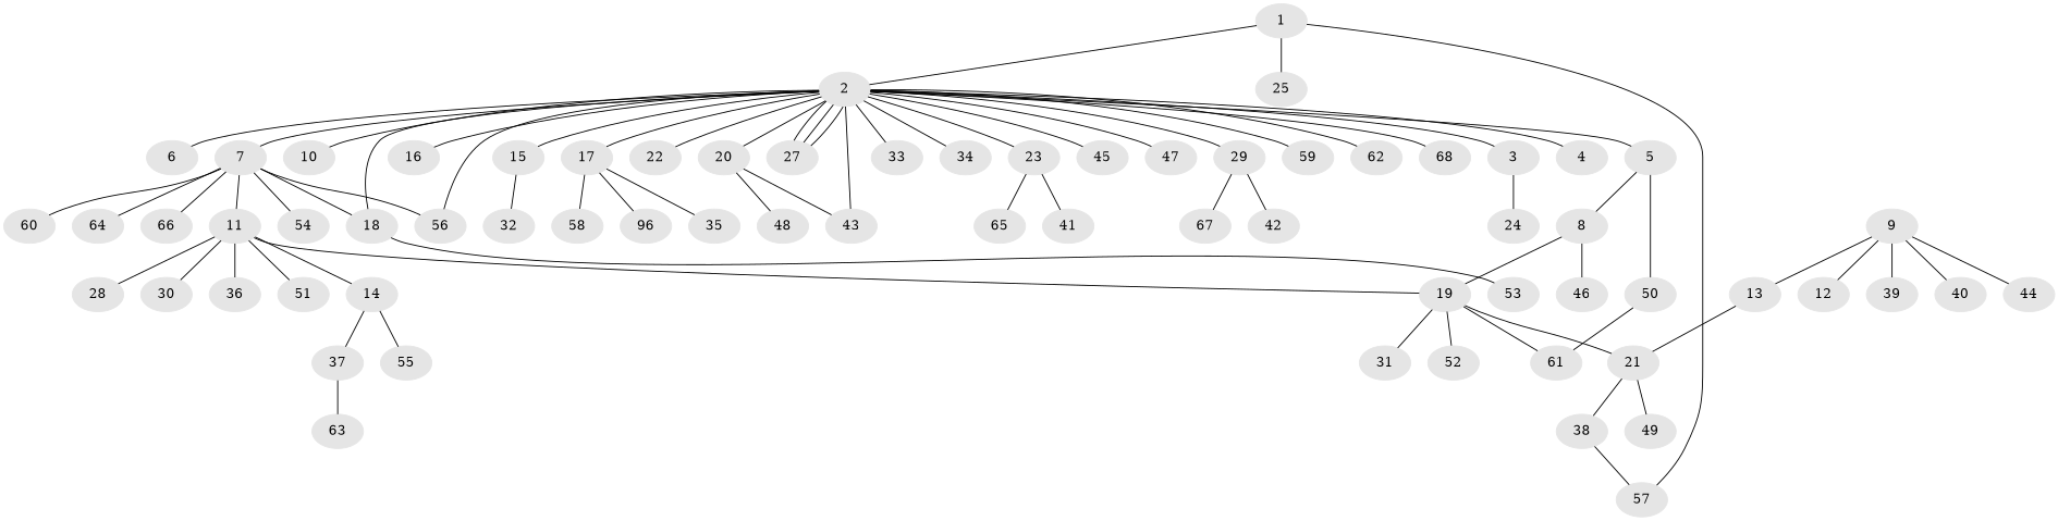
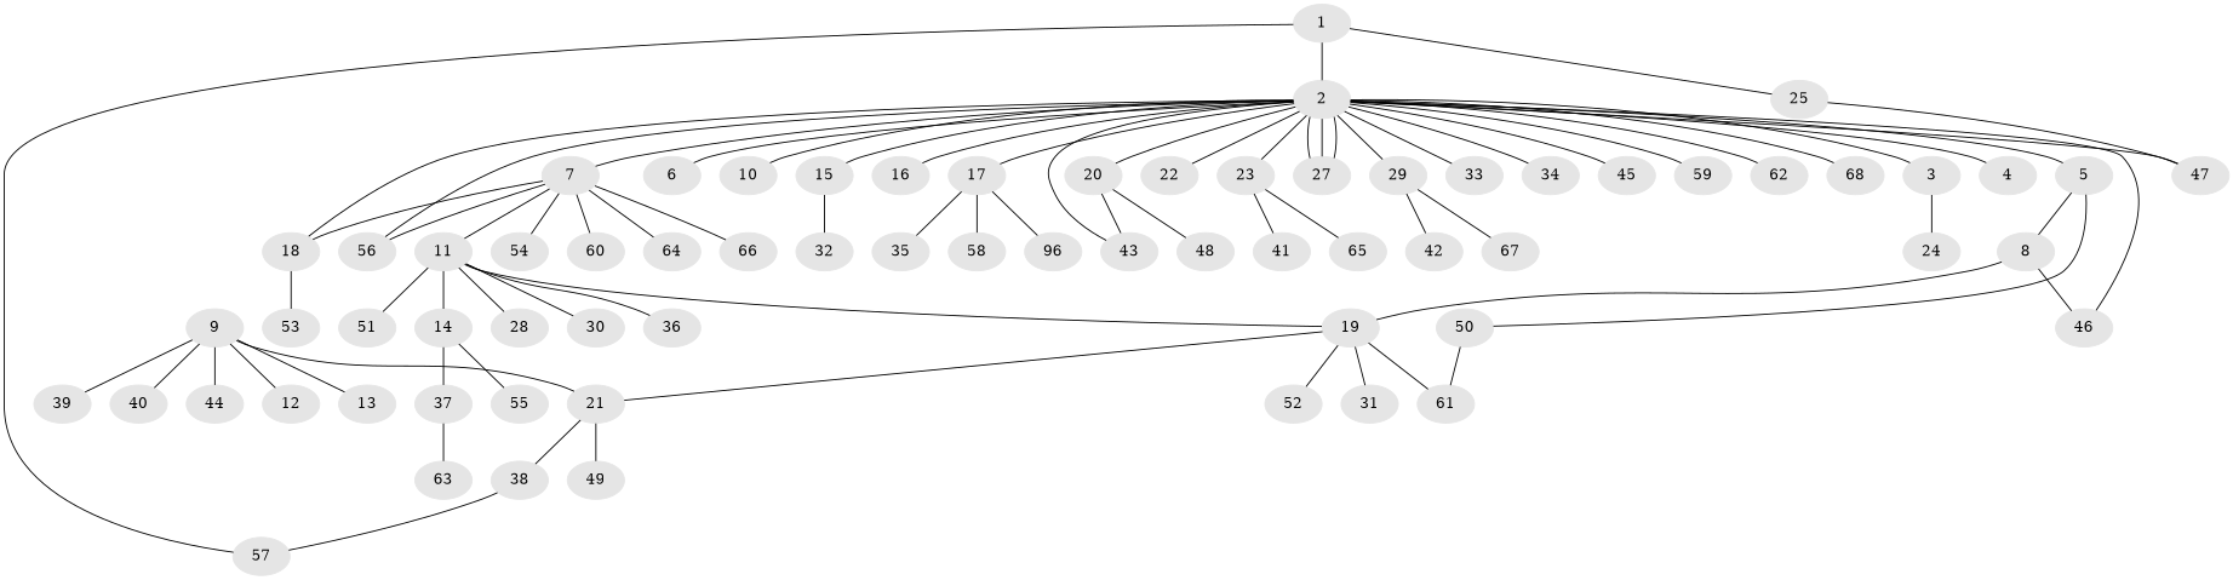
  graph {
    node [color=gray90 style=filled]
    1
    2
    25
    57
    3
    4
    5
    6
    7
    10
    15
    16
    17
    18
    20
    22
    23
    27
    29
    33
    34
    43
    45
    46
    47
    56
    59
    62
    68
    24
    8
    50
    11
    54
    60
    64
    66
    19
    14
    28
    30
    36
    51
    32
    n45 [label=96]
    35
    58
    53
    48
    41
    65
    42
    67
    61
    9
    12
    13
    39
    40
    44
    21
    31
    52
    37
    55
    38
    49
    63
    1 -- 2
    1 -- 25
    1 -- 57
    2 -- 3
    2 -- 4
    2 -- 5
    2 -- 6
    2 -- 7
    2 -- 10
    2 -- 15
    2 -- 16
    2 -- 17
    2 -- 18
    2 -- 20
    2 -- 22
    2 -- 23
    2 -- 27
    2 -- 27
    2 -- 27
    2 -- 29
    2 -- 33
    2 -- 34
    2 -- 43
    2 -- 45
+   2 -- 46
    2 -- 47
    2 -- 56
    2 -- 59
    2 -- 62
    2 -- 68
+   25 -- 47
    3 -- 24
    5 -- 8
    5 -- 50
    7 -- 18
    7 -- 56
    7 -- 11
    7 -- 54
    7 -- 60
    7 -- 64
    7 -- 66
    15 -- 32
    17 -- n45
    17 -- 35
    17 -- 58
    18 -- 53
    20 -- 43
    20 -- 48
    23 -- 41
    23 -- 65
    29 -- 42
    29 -- 67
    8 -- 46
    8 -- 19
    50 -- 61
    11 -- 19
    11 -- 14
    11 -- 28
    11 -- 30
    11 -- 36
    11 -- 51
    19 -- 61
    19 -- 21
    19 -- 31
    19 -- 52
    14 -- 37
    14 -- 55
    9 -- 12
    9 -- 13
    9 -- 39
    9 -- 40
    9 -- 44
-   13 -- 21
+   9 -- 21
    21 -- 38
    21 -- 49
    37 -- 63
    38 -- 57
  }
